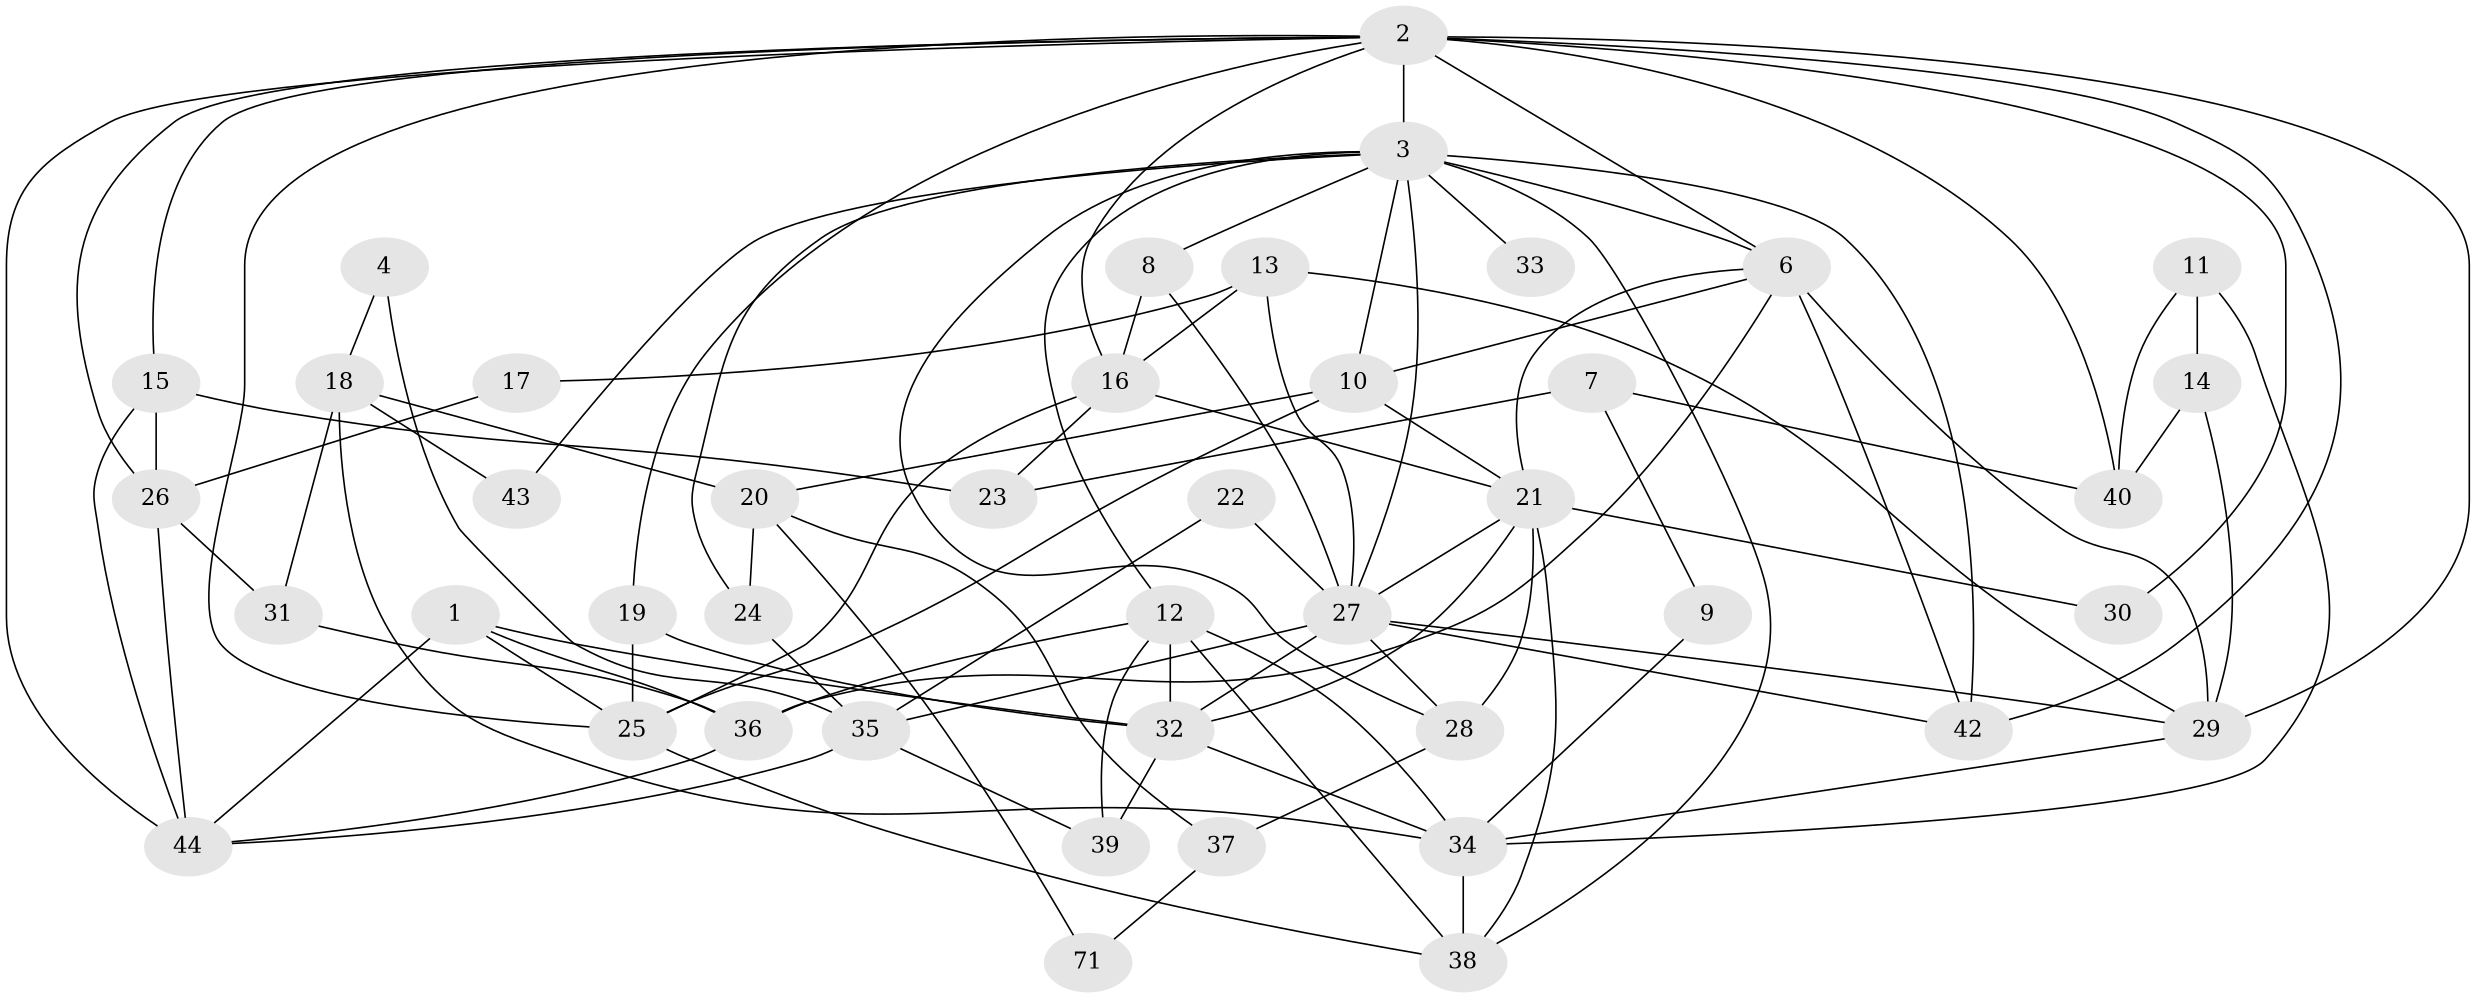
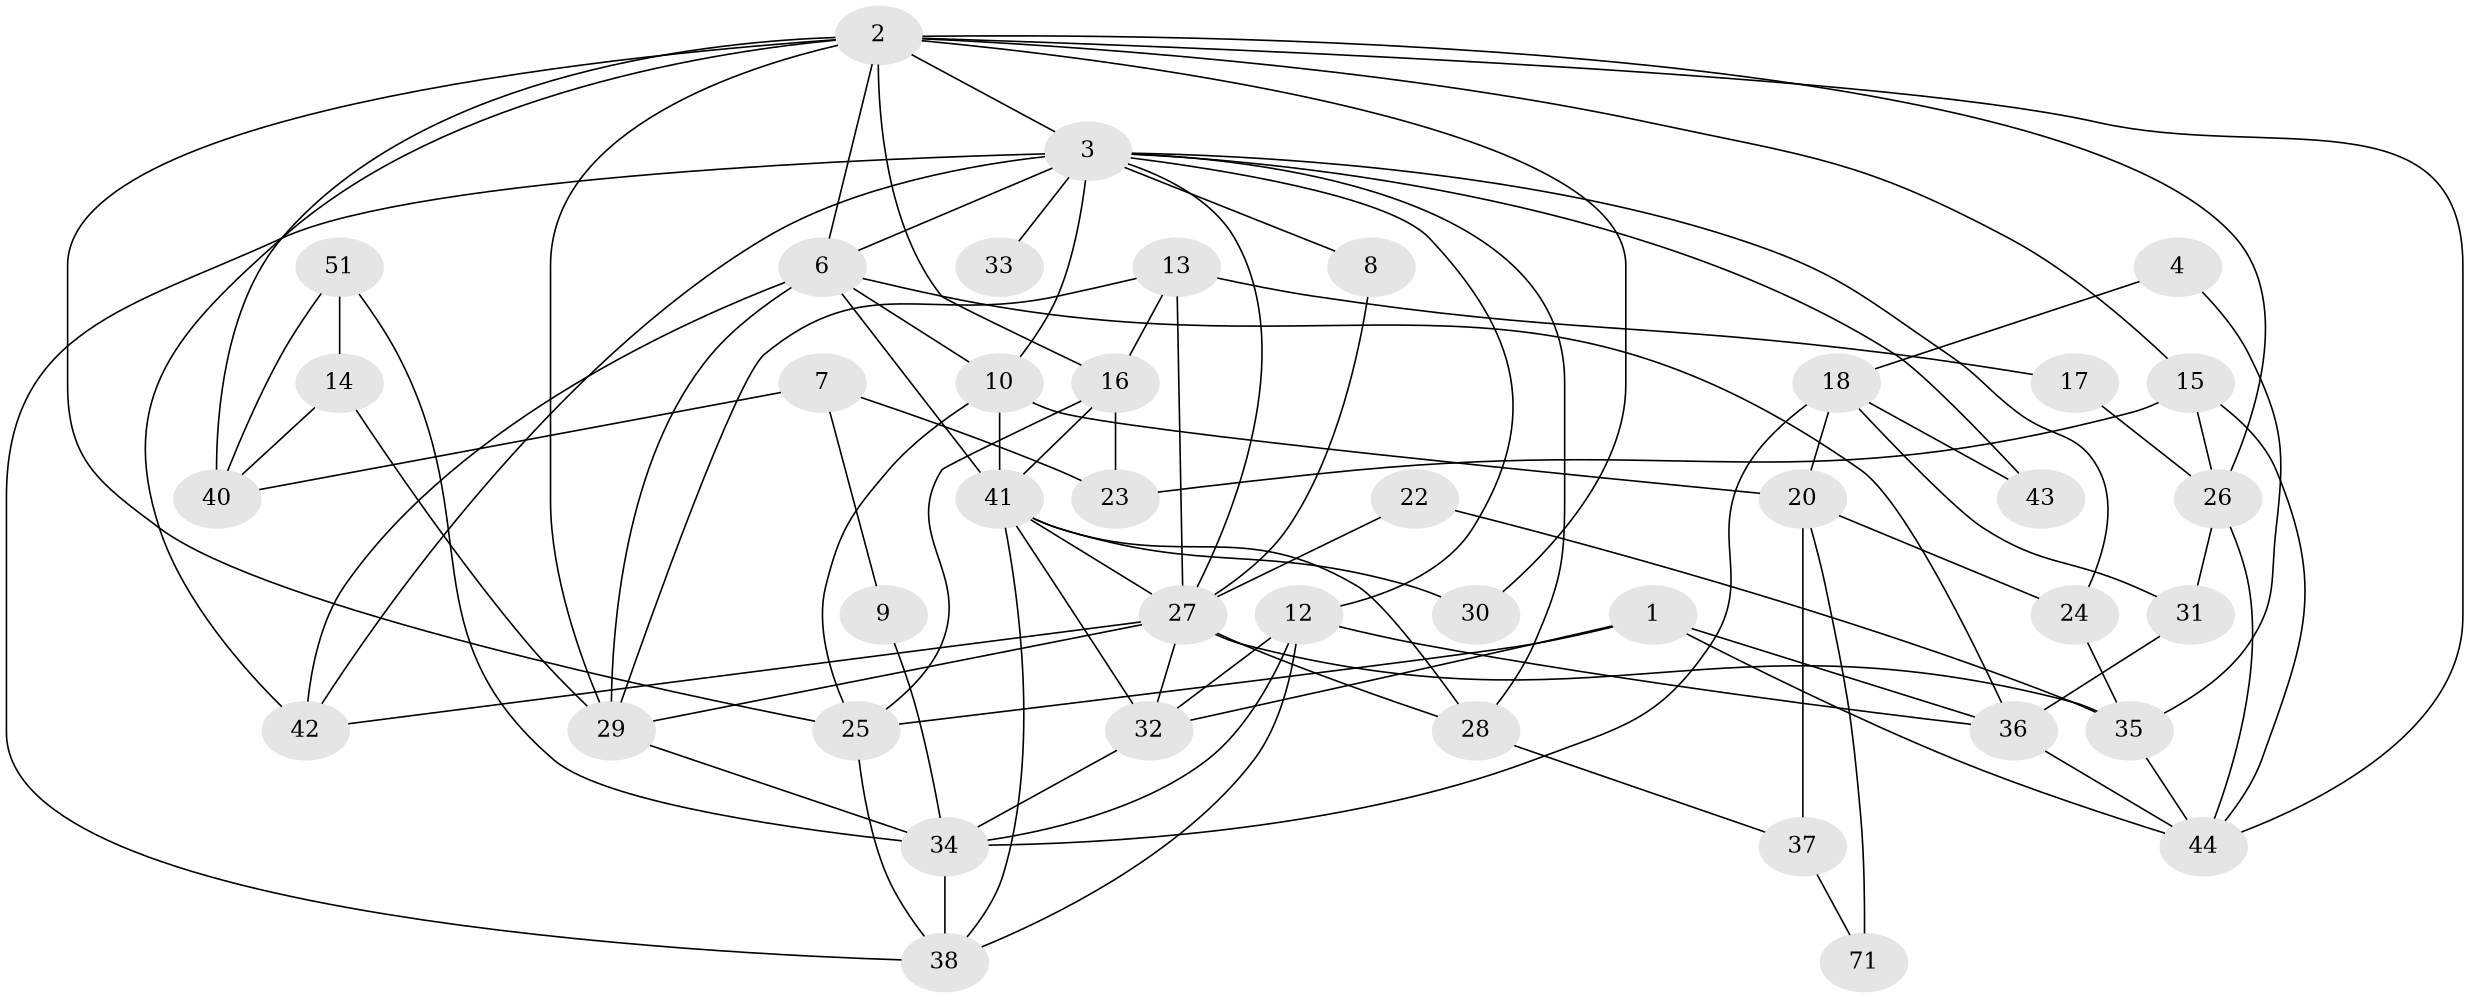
  graph {
    node [color=gray90 style=filled]
    edge [weight=1.0]
    1
    25
    32
    36
    44
    38
    34
-   39
    2
    3
    6
    15
    16
-   19
    26
    29
    30
    40
    42
    8
    10
    12
    24
    27
    28
    33
    43
-   21
+   21 [label=41]
    23
    31
    20
    35
    37
    4
    18
    7
    9
    n38 [label=71]
-   11
+   11 [label=51]
    14
    13
    17
    22
    1 -- 25
    1 -- 32
    1 -- 36
    1 -- 44
    25 -- 38
    32 -- 34
-   32 -- 39
    36 -- 44
    34 -- 38
    2 -- 25
    2 -- 44
    2 -- 3 [weight=2.0]
    2 -- 6
    2 -- 15
    2 -- 16
-   2 -- 19
    2 -- 26
    2 -- 29 [weight=2.0]
    2 -- 30
    2 -- 40
    2 -- 42 [weight=2.0]
    3 -- 38
    3 -- 6
    3 -- 42
    3 -- 8
    3 -- 10
    3 -- 12 [weight=2.0]
    3 -- 24
    3 -- 27
    3 -- 28
    3 -- 33 [weight=2.0]
    3 -- 43
    6 -- 36
    6 -- 29
    6 -- 42
    6 -- 10
    6 -- 21
    15 -- 44
    15 -- 26
    15 -- 23
    16 -- 25
    16 -- 21
    16 -- 23
-   19 -- 25
-   19 -- 32
    26 -- 44
    26 -- 31
    29 -- 34
-   8 -- 16
    8 -- 27
    10 -- 25
    10 -- 21
    10 -- 20
    12 -- 32
    12 -- 36
    12 -- 38
    12 -- 34
-   12 -- 39
    24 -- 35
    27 -- 32
    27 -- 29
    27 -- 42
    27 -- 28
    27 -- 35
    28 -- 37
    21 -- 32
    21 -- 38
    21 -- 30
    21 -- 27
    21 -- 28
    31 -- 36
    20 -- 24
    20 -- 37
    20 -- n38
    35 -- 44
-   35 -- 39
    37 -- n38
    4 -- 35
    4 -- 18
    18 -- 34
    18 -- 43
    18 -- 31
    18 -- 20
    7 -- 40
    7 -- 23
    7 -- 9
    9 -- 34
    11 -- 34
    11 -- 40
    11 -- 14
    14 -- 29
    14 -- 40
    13 -- 16
    13 -- 29
    13 -- 27
    13 -- 17
    17 -- 26
    22 -- 27
    22 -- 35
  }
